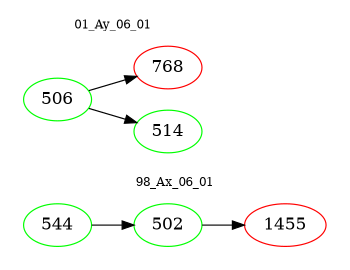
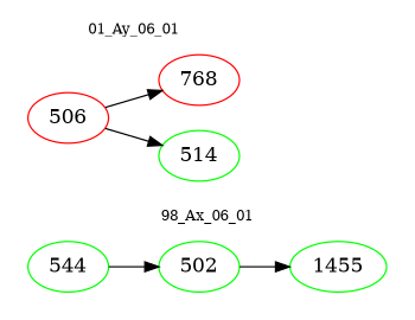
  digraph {
    rankdir=LR
    node [color=green]
    edge [color=black]
    n1 [label=544]
-   n2 [color=red label=1455]
+   n2 [label=1455]
    n3 [label=502]
-   n4 [label=506]
+   n4 [color=red label=506]
    n5 [label=514]
    n6 [color=red label=768]
    subgraph cluster_1 {
      color=white
      fontsize=10
      label="98_Ax_06_01"
      n1
      n2
      n3
    }
    subgraph cluster_2 {
      color=white
      fontsize=10
      label="01_Ay_06_01"
      n4
      n5
      n6
    }
    n1 -> n3
    n3 -> n2
    n4 -> n5
    n4 -> n6
  }
